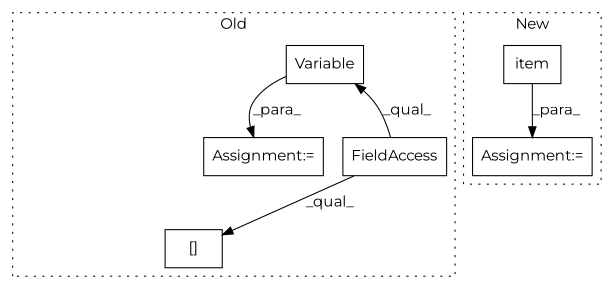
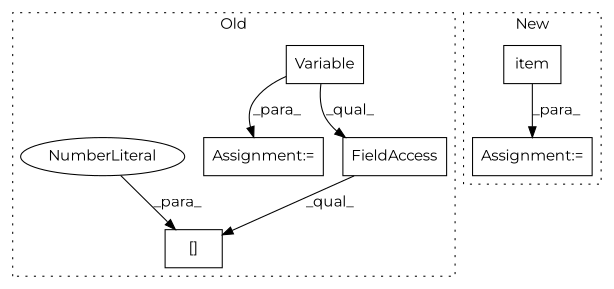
  digraph {
    fontname=Montserrat
    node [a=32 fontname=Montserrat l=2 shape=box]
    edge [fontname=Montserrat]
    n1 [l="9,1" label=Variable s="4834,4853"]
    n2 [a=2 l="10,1" label="[]" s="5295,5306"]
+   n3 [a=34 l=1 label=NumberLiteral s=5305 shape=ellipse]
    n4 [a=22 l=9 label=FieldAccess s=5295]
    n5 [a=7 label="Assignment:=" s=5293]
    n6 [l=6 label=item s=5162]
    n7 [a=7 label="Assignment:=" s=5155]
    subgraph cluster_1 {
      label=Old
      style=dotted
      n1
      n2
+     n3
      n4
      n5
    }
    subgraph cluster_2 {
      label=New
      style=dotted
      n6
      n7
    }
-   n4 -> n1 [label=_qual_]
+   n1 -> n4 [label=_qual_]
    n1 -> n5 [label=_para_]
+   n3 -> n2 [label=_para_]
    n4 -> n2 [label=_qual_]
    n6 -> n7 [label=_para_]
  }
